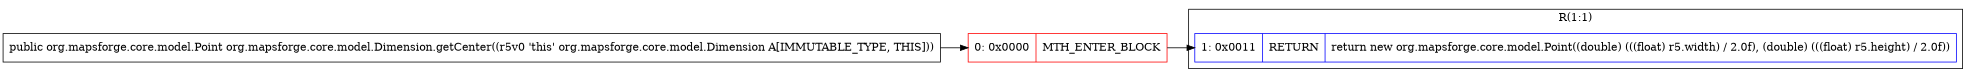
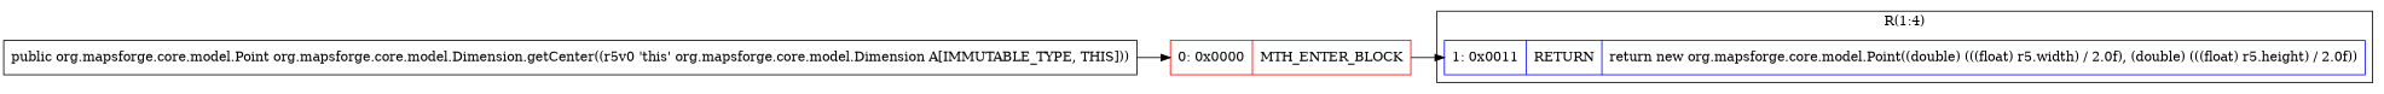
  digraph {
    rankdir=LR
    node [shape=record]
    n1 [color=blue label="{1\:\ 0x0011|RETURN\l|return new org.mapsforge.core.model.Point((double) (((float) r5.width) \/ 2.0f), (double) (((float) r5.height) \/ 2.0f))\l}"]
    n2 [color=red label="{0\:\ 0x0000|MTH_ENTER_BLOCK\l}"]
    n3 [label="{public org.mapsforge.core.model.Point org.mapsforge.core.model.Dimension.getCenter((r5v0 'this' org.mapsforge.core.model.Dimension A[IMMUTABLE_TYPE, THIS])) }"]
    subgraph cluster_1 {
-     label="R(1:1)"
+     label="R(1:4)"
      n1
    }
    n2 -> n1
    n3 -> n2
  }
